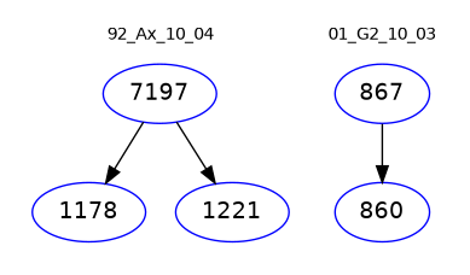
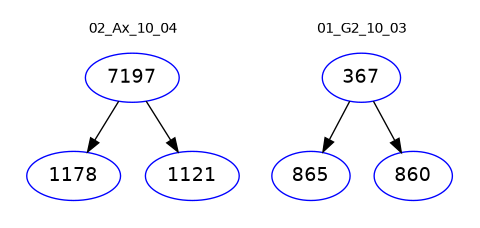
  digraph {
    fontname="DejaVu Sans"
    node [color=blue fontname="DejaVu Sans"]
    edge [color=black fontname="DejaVu Sans"]
    n1 [label=7197]
    n2 [label=1178]
-   n3 [label=1221]
-   n4 [label=867]
+   n3 [label=1121]
+   n4 [label=367]
+   n5 [label=865]
    n6 [label=860]
    subgraph cluster_1 {
      color=white
      fontsize=10
-     label="92_Ax_10_04"
+     label="02_Ax_10_04"
      n1
      n2
      n3
    }
    subgraph cluster_2 {
      color=white
      fontsize=10
      label="01_G2_10_03"
      n4
+     n5
      n6
    }
    n1 -> n2
    n1 -> n3
+   n4 -> n5
    n4 -> n6
  }
